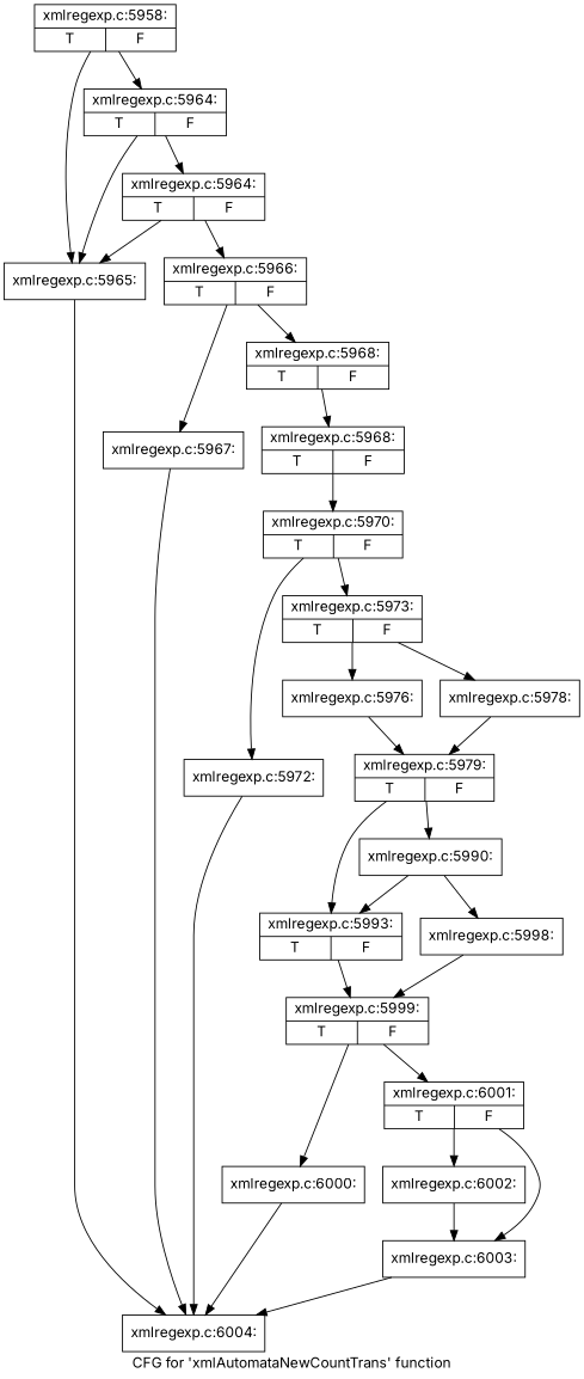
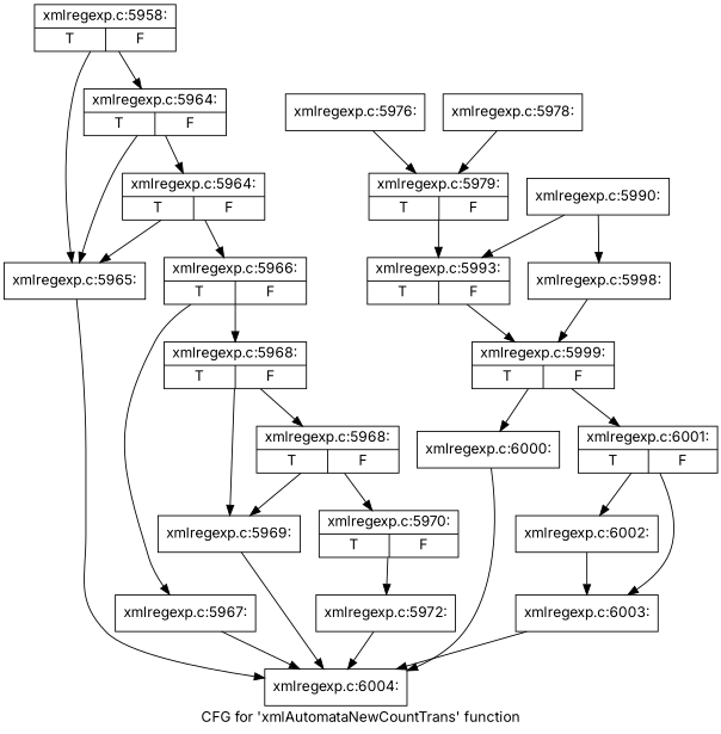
  digraph {
    fontname=Inter
    label="CFG for 'xmlAutomataNewCountTrans' function"
    node [fontname=Inter shape=record]
    edge [fontname=Inter]
    n1 [label="{xmlregexp.c:5958:|{<s0>T|<s1>F}}"]
    n2 [label="{xmlregexp.c:5965:}"]
    n3 [label="{xmlregexp.c:5964:|{<s0>T|<s1>F}}"]
    n4 [label="{xmlregexp.c:6004:}"]
    n5 [label="{xmlregexp.c:5964:|{<s0>T|<s1>F}}"]
    n6 [label="{xmlregexp.c:5966:|{<s0>T|<s1>F}}"]
    n7 [label="{xmlregexp.c:5967:}"]
    n8 [label="{xmlregexp.c:5968:|{<s0>T|<s1>F}}"]
+   n9 [label="{xmlregexp.c:5969:}"]
    n10 [label="{xmlregexp.c:5968:|{<s0>T|<s1>F}}"]
    n11 [label="{xmlregexp.c:5970:|{<s0>T|<s1>F}}"]
    n12 [label="{xmlregexp.c:5972:}"]
-   n13 [label="{xmlregexp.c:5973:|{<s0>T|<s1>F}}"]
    n14 [label="{xmlregexp.c:5976:}"]
    n15 [label="{xmlregexp.c:5978:}"]
    n16 [label="{xmlregexp.c:5979:|{<s0>T|<s1>F}}"]
    n17 [label="{xmlregexp.c:5990:}"]
    n18 [label="{xmlregexp.c:5993:|{<s0>T|<s1>F}}"]
    n19 [label="{xmlregexp.c:5998:}"]
    n20 [label="{xmlregexp.c:5999:|{<s0>T|<s1>F}}"]
    n21 [label="{xmlregexp.c:6000:}"]
    n22 [label="{xmlregexp.c:6001:|{<s0>T|<s1>F}}"]
    n23 [label="{xmlregexp.c:6002:}"]
    n24 [label="{xmlregexp.c:6003:}"]
    n1 -> n2
    n1 -> n3
    n2 -> n4
    n3 -> n2
    n3 -> n5
    n5 -> n2
    n5 -> n6
    n6 -> n7
    n6 -> n8
    n7 -> n4
+   n8 -> n9
    n8 -> n10
+   n9 -> n4
+   n10 -> n9
    n10 -> n11
    n11 -> n12
-   n11 -> n13
    n12 -> n4
-   n13 -> n14
-   n13 -> n15
    n14 -> n16
    n15 -> n16
-   n16 -> n17
    n16 -> n18
    n17 -> n18
    n17 -> n19
    n18 -> n20
    n19 -> n20
    n20 -> n21
    n20 -> n22
    n21 -> n4
    n22 -> n23
    n22 -> n24
    n23 -> n24
    n24 -> n4
  }
